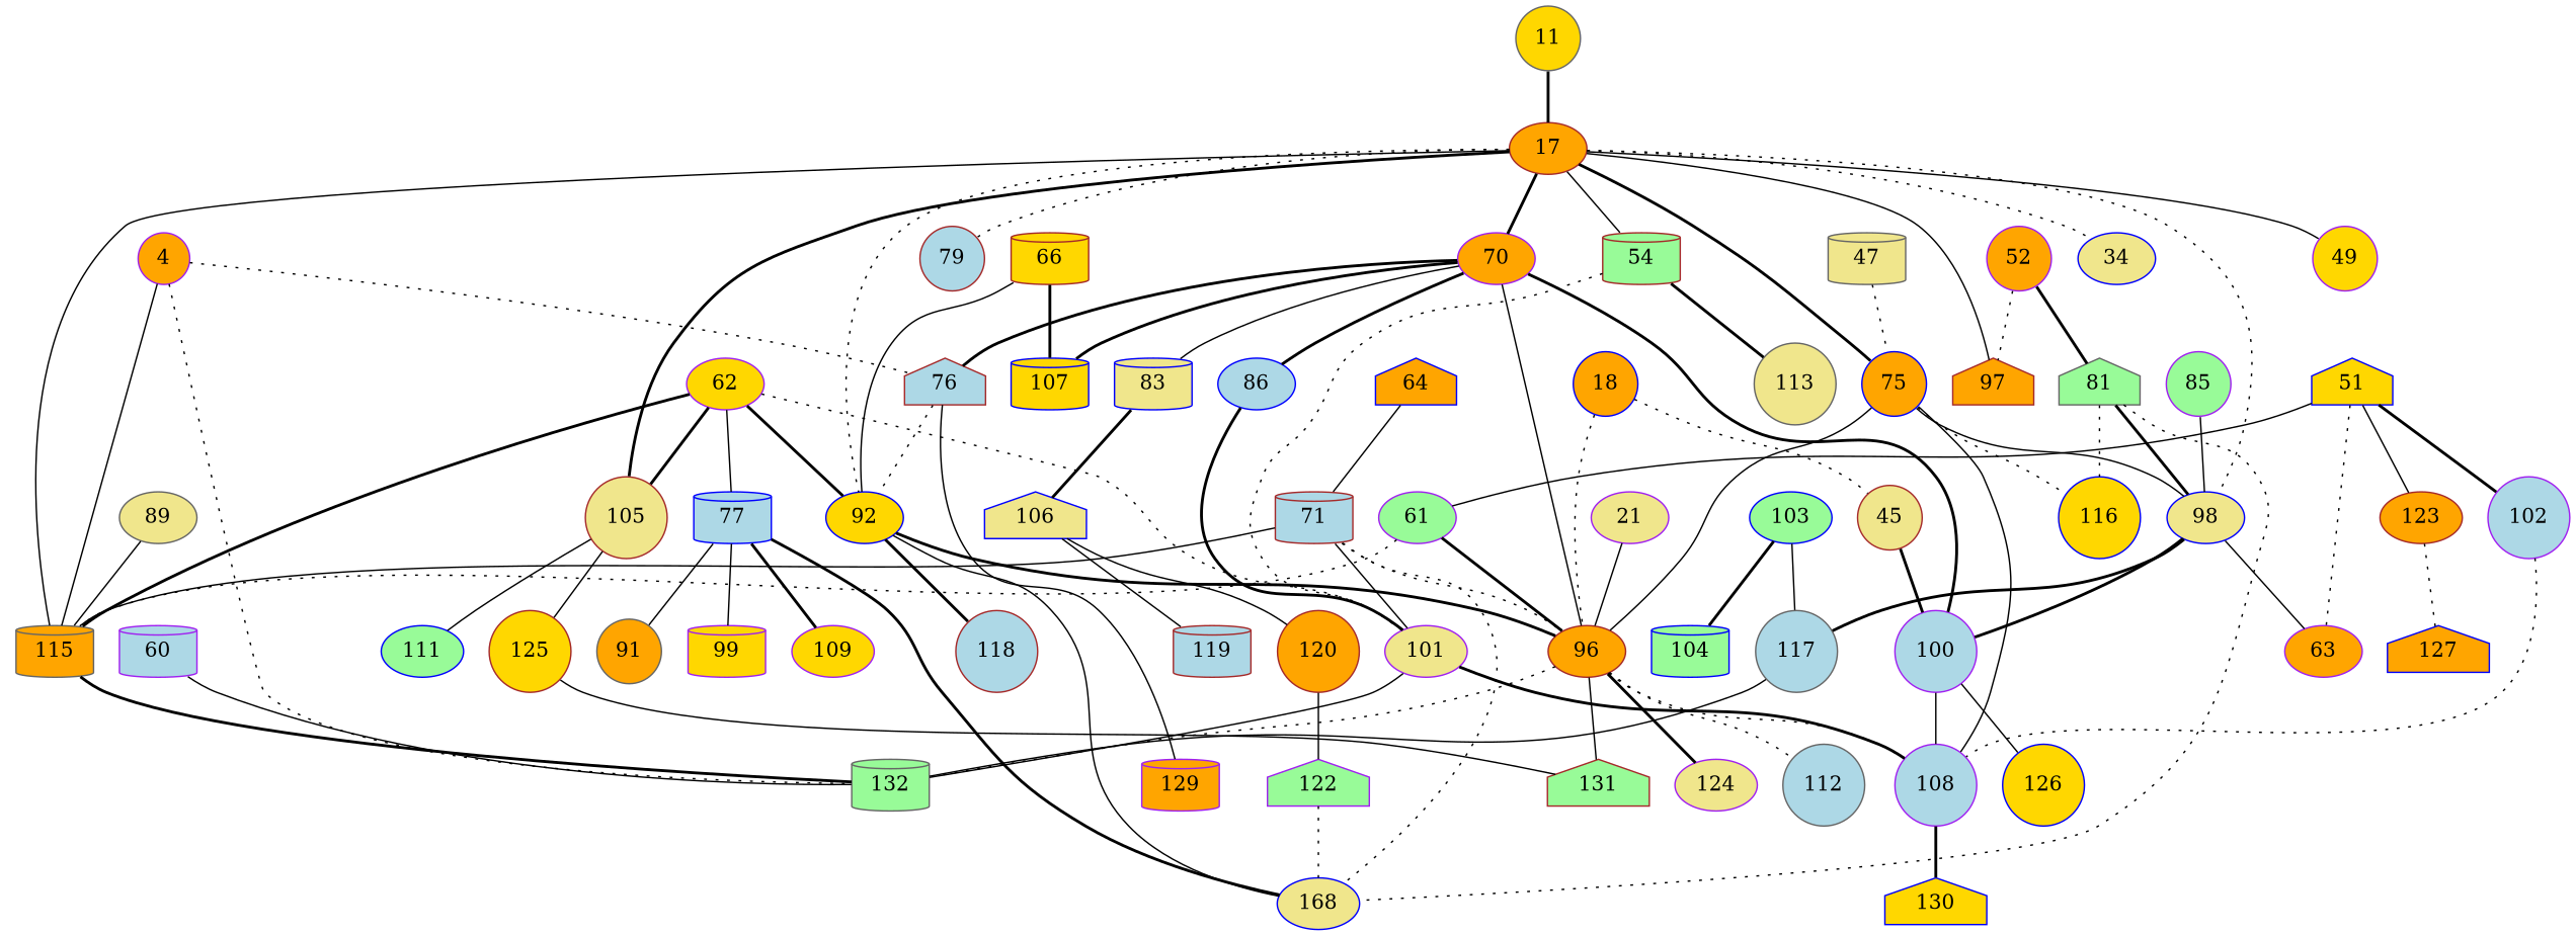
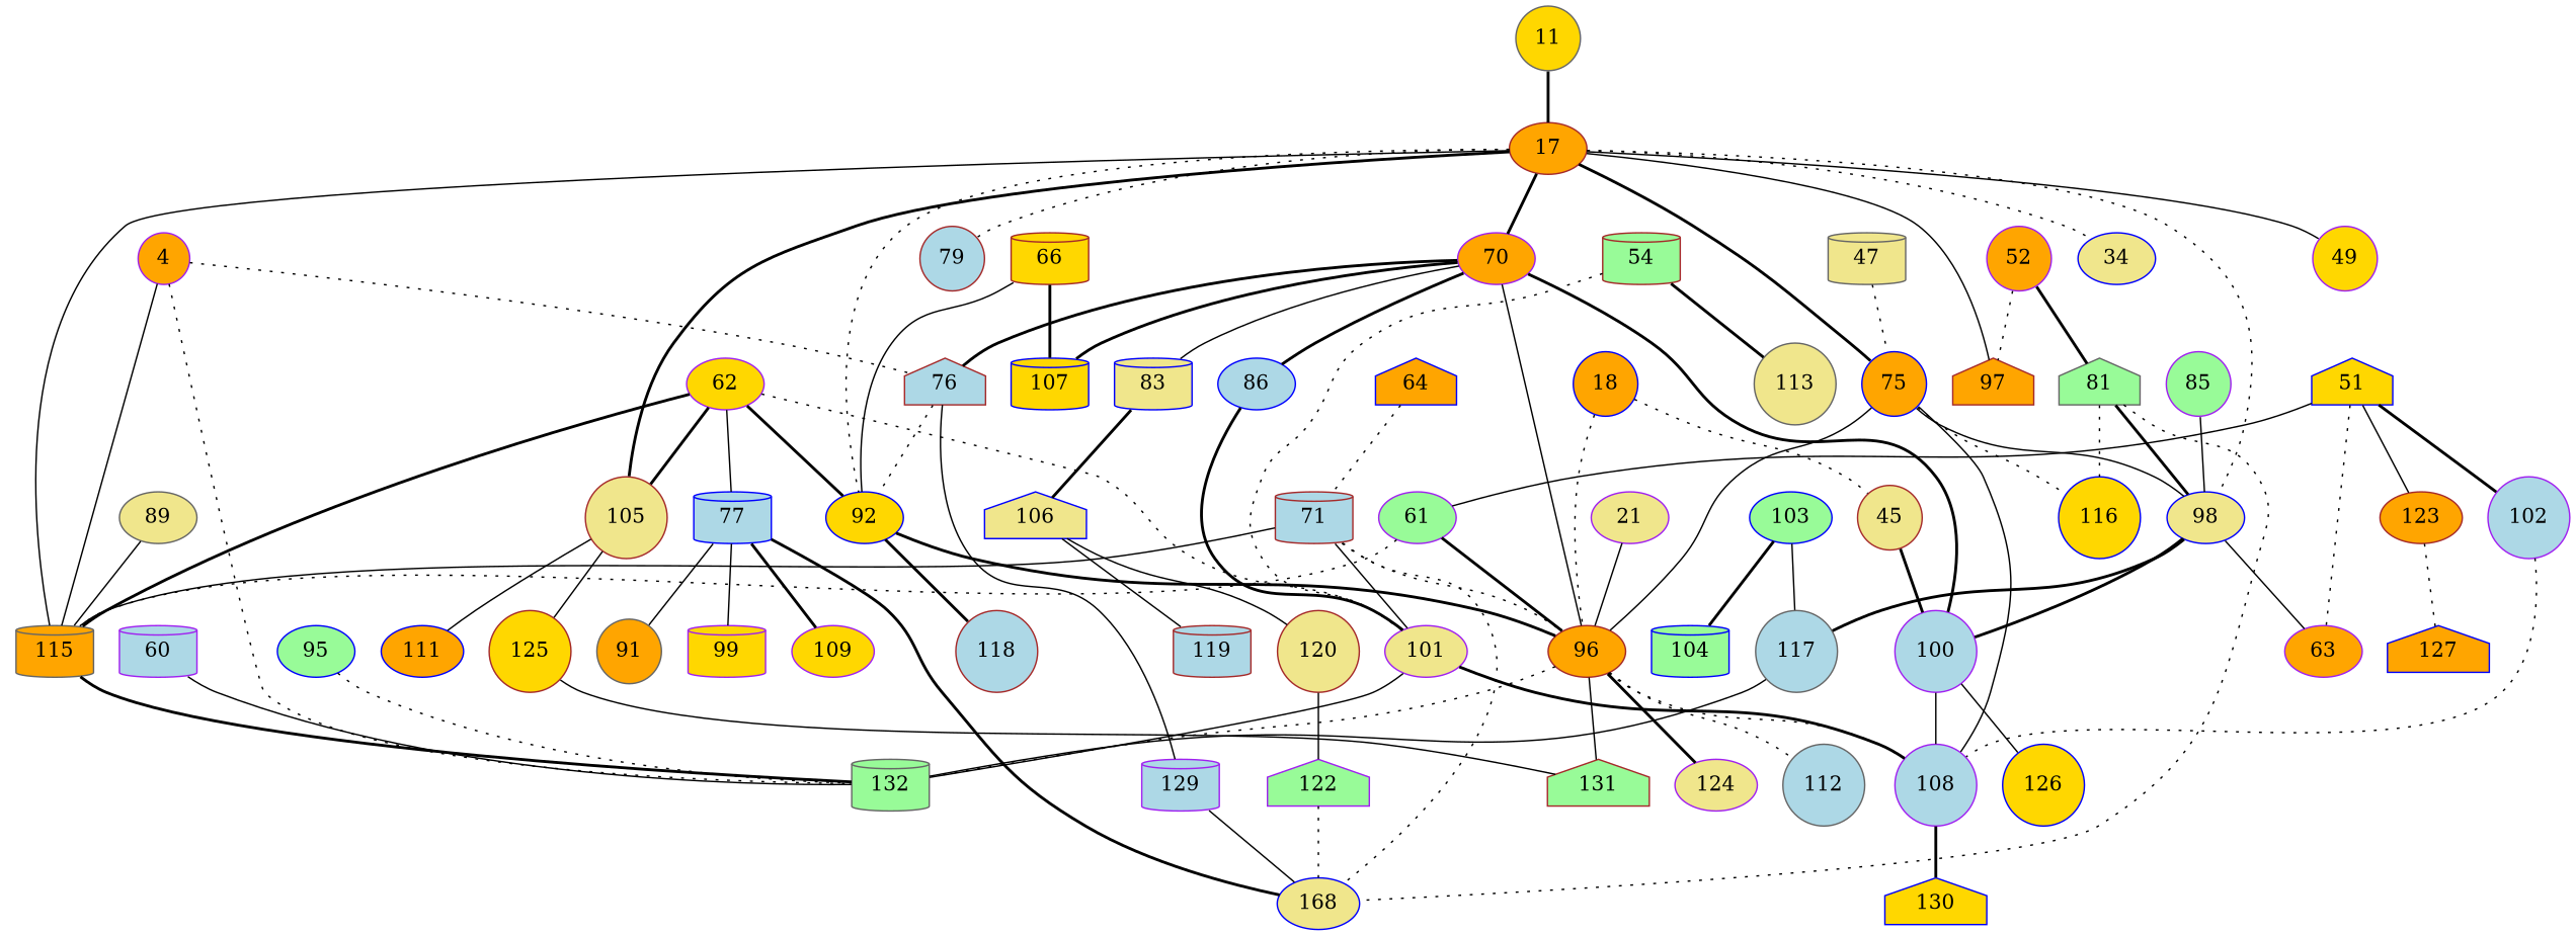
  graph {
    node [color=blue fillcolor=orange shape=circle style=filled]
    edge [style=solid]
    76 [color=brown fillcolor=lightblue shape=house super="+33"]
    92 [fillcolor=gold shape=ellipse super="+78+5+90"]
-   129 [color=purple shape=cylinder]
+   129 [color=purple fillcolor=lightblue shape=cylinder]
    4 [color=purple]
    115 [color=gray40 shape=cylinder super="+57+67+114+110"]
    132 [color=gray40 fillcolor=palegreen shape=cylinder super="+39+121"]
    17 [color=brown shape=ellipse super="+6"]
    34 [fillcolor=khaki shape=ellipse]
    49 [color=purple fillcolor=gold]
    54 [color=brown fillcolor=palegreen shape=cylinder]
    70 [color=purple shape=ellipse super="+31+58"]
    75 [super="+15+30"]
    79 [color=brown fillcolor=lightblue]
    97 [color=brown shape=house]
    98 [fillcolor=khaki shape=ellipse super="+53+37+84"]
    105 [color=brown fillcolor=khaki super="+59"]
    11 [color=gray40 fillcolor=gold]
    101 [color=purple fillcolor=khaki shape=ellipse super="+26+82+46"]
    113 [color=gray40 fillcolor=khaki super="+94"]
    96 [color=brown shape=ellipse super="+9+8"]
    100 [color=purple fillcolor=lightblue super="+42"]
    107 [fillcolor=gold shape=cylinder]
    83 [fillcolor=khaki shape=cylinder]
    86 [fillcolor=lightblue shape=ellipse]
    108 [color=purple fillcolor=lightblue super="+55+48+44"]
    116 [fillcolor=gold super="+41"]
    n27 [fillcolor=khaki label=168 shape=ellipse super="+65+87"]
    118 [color=brown fillcolor=lightblue]
    63 [color=purple shape=ellipse]
    117 [color=gray40 fillcolor=lightblue super="+88"]
-   111 [fillcolor=palegreen shape=ellipse]
+   111 [shape=ellipse]
    125 [color=brown fillcolor=gold]
    45 [color=brown fillcolor=khaki]
    18
    112 [color=gray40 fillcolor=lightblue]
    124 [color=purple fillcolor=khaki shape=ellipse]
    131 [color=brown fillcolor=palegreen shape=house]
    21 [color=purple fillcolor=khaki shape=ellipse]
    126 [fillcolor=gold]
    47 [color=gray40 fillcolor=khaki shape=cylinder]
    51 [fillcolor=gold shape=house super="+22"]
    61 [color=purple fillcolor=palegreen shape=ellipse super="+27"]
    102 [color=purple fillcolor=lightblue]
    123 [color=brown shape=ellipse]
    127 [shape=house]
    81 [color=gray40 fillcolor=palegreen shape=house super="+38"]
    52 [color=purple]
    60 [color=purple fillcolor=lightblue shape=cylinder]
    77 [fillcolor=lightblue shape=cylinder super="+74+73"]
    91 [color=gray40]
    99 [color=purple fillcolor=gold shape=cylinder]
    109 [color=purple fillcolor=gold shape=ellipse]
    62 [color=purple fillcolor=gold shape=ellipse]
    71 [color=brown fillcolor=lightblue shape=cylinder super="+10+12+68"]
    64 [shape=house]
    66 [color=brown fillcolor=gold shape=cylinder]
    106 [fillcolor=khaki shape=house super="+93"]
    130 [fillcolor=gold shape=house]
    119 [color=brown fillcolor=lightblue shape=cylinder]
-   120 [color=brown]
+   120 [color=brown fillcolor=khaki]
    85 [color=purple fillcolor=palegreen]
    89 [color=gray40 fillcolor=khaki shape=ellipse]
+   95 [fillcolor=palegreen shape=ellipse]
    103 [fillcolor=palegreen shape=ellipse]
    104 [fillcolor=palegreen shape=cylinder]
    122 [color=purple fillcolor=palegreen shape=house]
    76 -- 92 [style=dotted]
    76 -- 129
    92 -- 96 [style=bold]
-   92 -- n27
+   129 -- n27
    92 -- 118 [style=bold]
    4 -- 76 [style=dotted weight=2]
    4 -- 115 [weight=3]
    4 -- 132 [style=dotted]
    115 -- 132 [style=bold]
    17 -- 92 [style=dotted weight=2]
    17 -- 115 [weight=2]
    17 -- 34 [style=dotted]
    17 -- 49
-   17 -- 54
    17 -- 70 [style=bold weight=2]
    17 -- 75 [style=bold weight=3]
    17 -- 79 [style=dotted]
    17 -- 97
    17 -- 98 [style=dotted]
    17 -- 105 [style=bold]
    54 -- 101 [style=dotted]
    54 -- 113 [style=bold weight=2]
    70 -- 76 [style=bold]
    70 -- 96
    70 -- 100 [style=bold weight=2]
    70 -- 107 [style=bold]
    70 -- 83
    70 -- 86 [style=bold]
    75 -- 98 [weight=2]
    75 -- 96 [weight=3]
    75 -- 108 [weight=2]
    75 -- 116 [style=dotted]
    98 -- 100 [style=bold]
    98 -- 63 [weight=2]
    98 -- 117 [style=bold]
    105 -- 111
    105 -- 125
    11 -- 17 [style=bold]
    101 -- 132
    101 -- 108 [style=bold]
    96 -- 132 [style=dotted weight=4]
    96 -- 108 [style=dotted]
    96 -- 112 [style=dotted]
    96 -- 124 [style=bold weight=2]
    96 -- 131
    100 -- 108
    100 -- 126
    83 -- 106 [style=bold]
    86 -- 101 [style=bold]
    108 -- 130 [style=bold]
    117 -- 132 [weight=2]
    125 -- 131
    45 -- 100 [style=bold]
    18 -- 96 [style=dotted]
    18 -- 45 [style=dotted]
    21 -- 96 [weight=2]
    47 -- 75 [style=dotted]
    51 -- 63 [style=dotted]
    51 -- 61 [weight=2]
    51 -- 102 [style=bold]
    51 -- 123
    61 -- 115 [style=dotted]
    61 -- 96 [style=bold]
    102 -- 108 [style=dotted]
    123 -- 127 [style=dotted]
    81 -- 98 [style=bold]
    81 -- 116 [style=dotted]
    81 -- n27 [style=dotted]
    52 -- 97 [style=dotted]
    52 -- 81 [style=bold]
    60 -- 132
    77 -- n27 [style=bold]
    77 -- 91
    77 -- 99
    77 -- 109 [style=bold]
    62 -- 92 [style=bold]
    62 -- 115 [style=bold]
    62 -- 105 [style=bold weight=2]
    62 -- 101 [style=dotted]
    62 -- 77
    71 -- 115 [weight=3]
    71 -- 101
    71 -- 96 [style=dotted weight=2]
    71 -- n27 [style=dotted weight=2]
-   64 -- 71
+   64 -- 71 [style=dotted]
    66 -- 92
    66 -- 107 [style=bold]
    106 -- 119
    106 -- 120
    120 -- 122
    85 -- 98
    89 -- 115
+   95 -- 132 [style=dotted]
    103 -- 117
    103 -- 104 [style=bold]
    122 -- n27 [style=dotted]
  }
